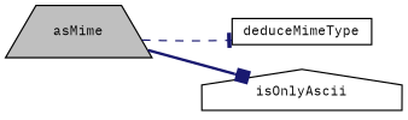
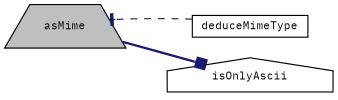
  digraph {
    fontname="IBM Plex Mono"
    rankdir=LR
    node [color=black fillcolor=white fontname="IBM Plex Mono" fontsize=10 style=filled]
    edge [color=midnightblue fontname="IBM Plex Mono" fontsize=10 labelfontname=Helvetica labelfontsize=10]
    n1 [fillcolor=grey75 fontcolor=black height=0.2 label=asMime shape=trapezium width=0.4]
    n2 [height=0.2 label=deduceMimeType shape=box width=0.4]
    n3 [height=0.2 label=isOnlyAscii shape=house width=0.4]
-   n1 -> n2 [arrowhead=tee style=dashed]
+   n2 -> n1 [arrowhead=tee style=dashed]
    n1 -> n3 [arrowhead=box style=bold]
  }
